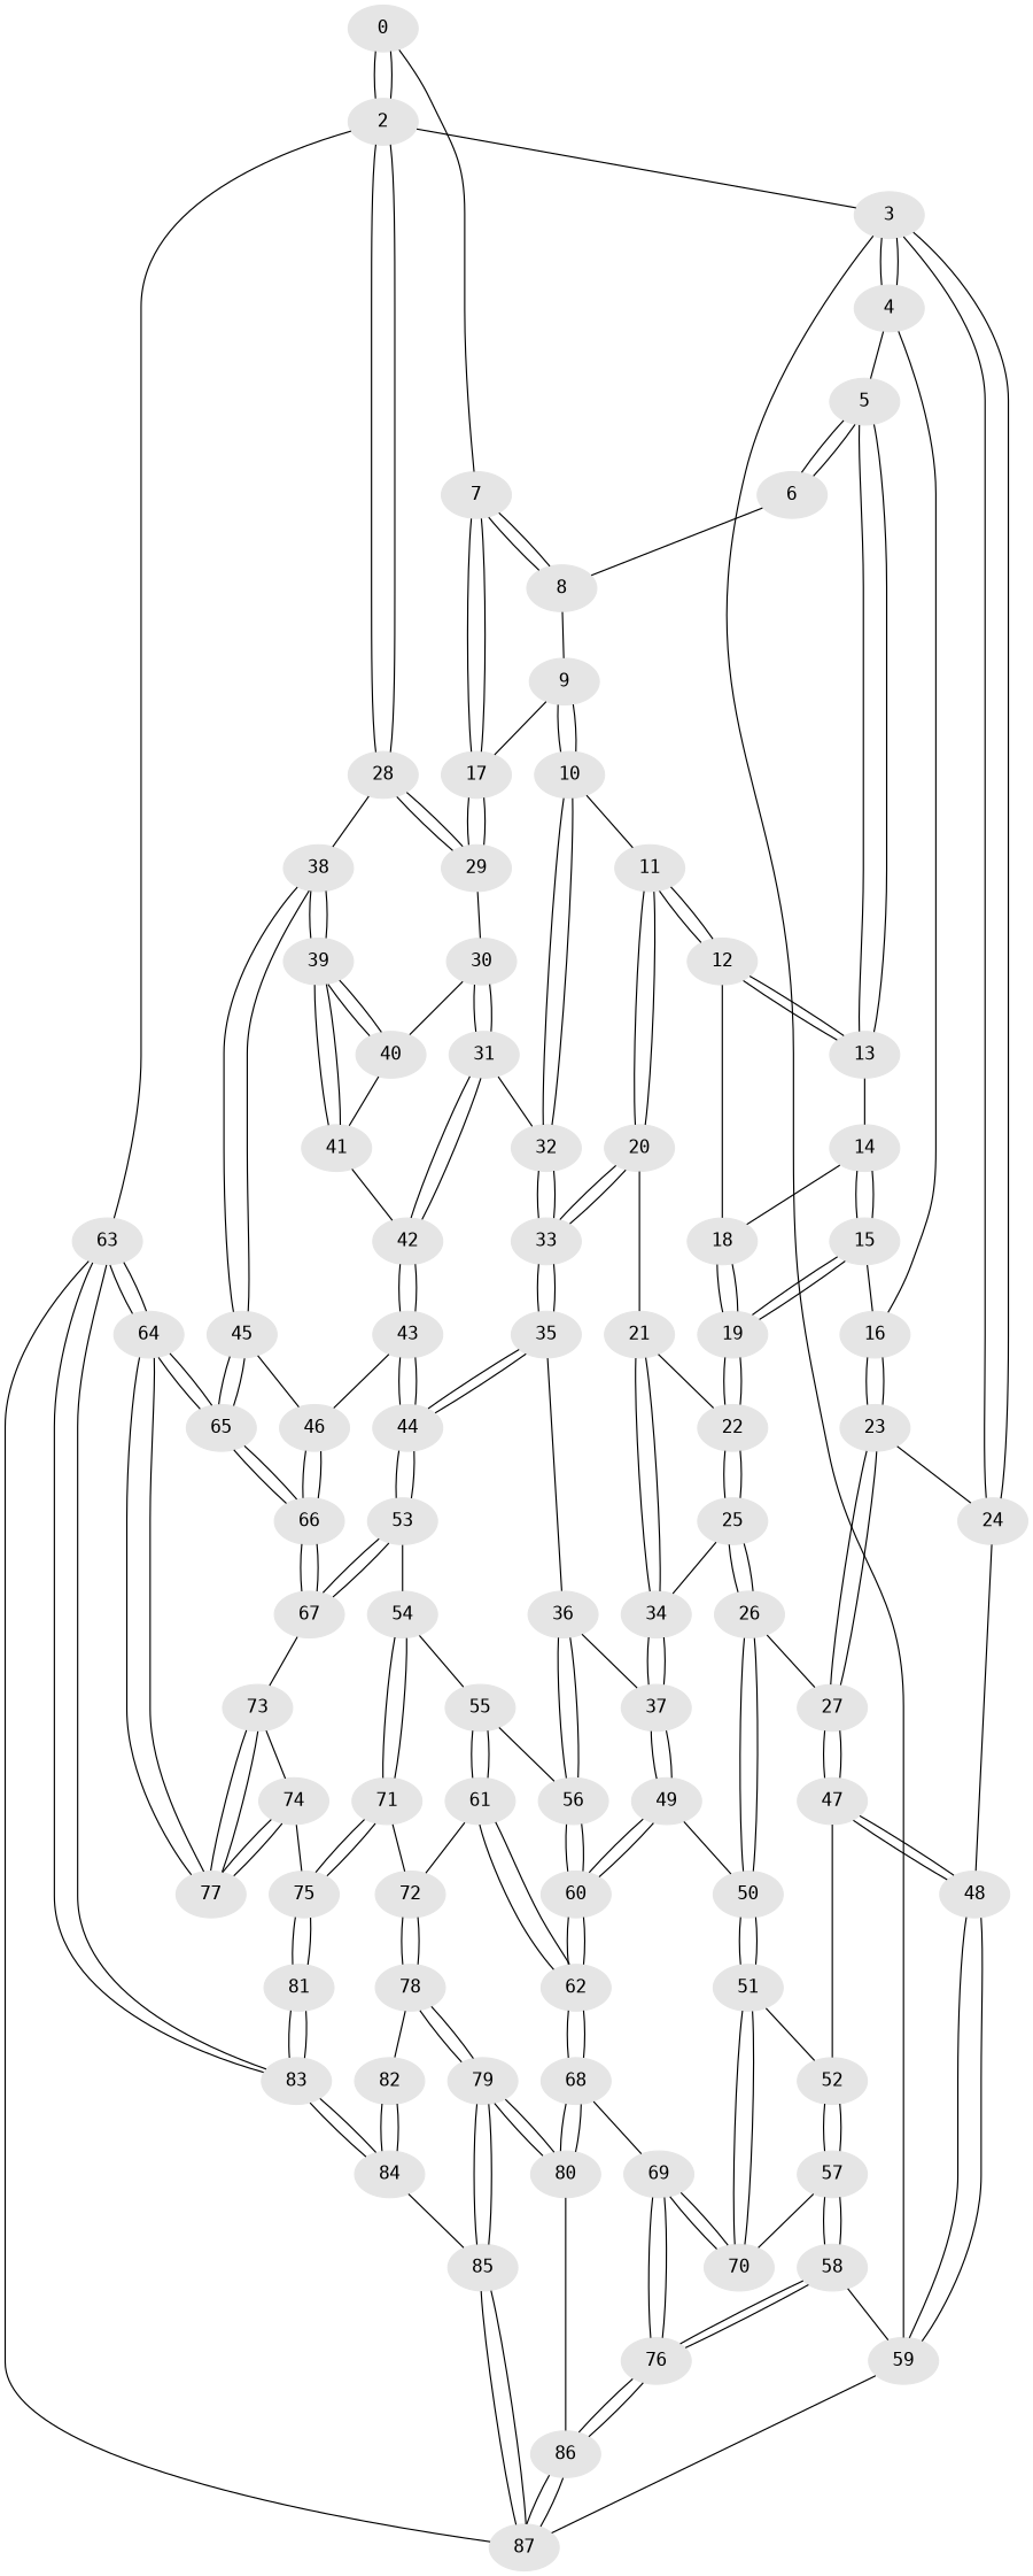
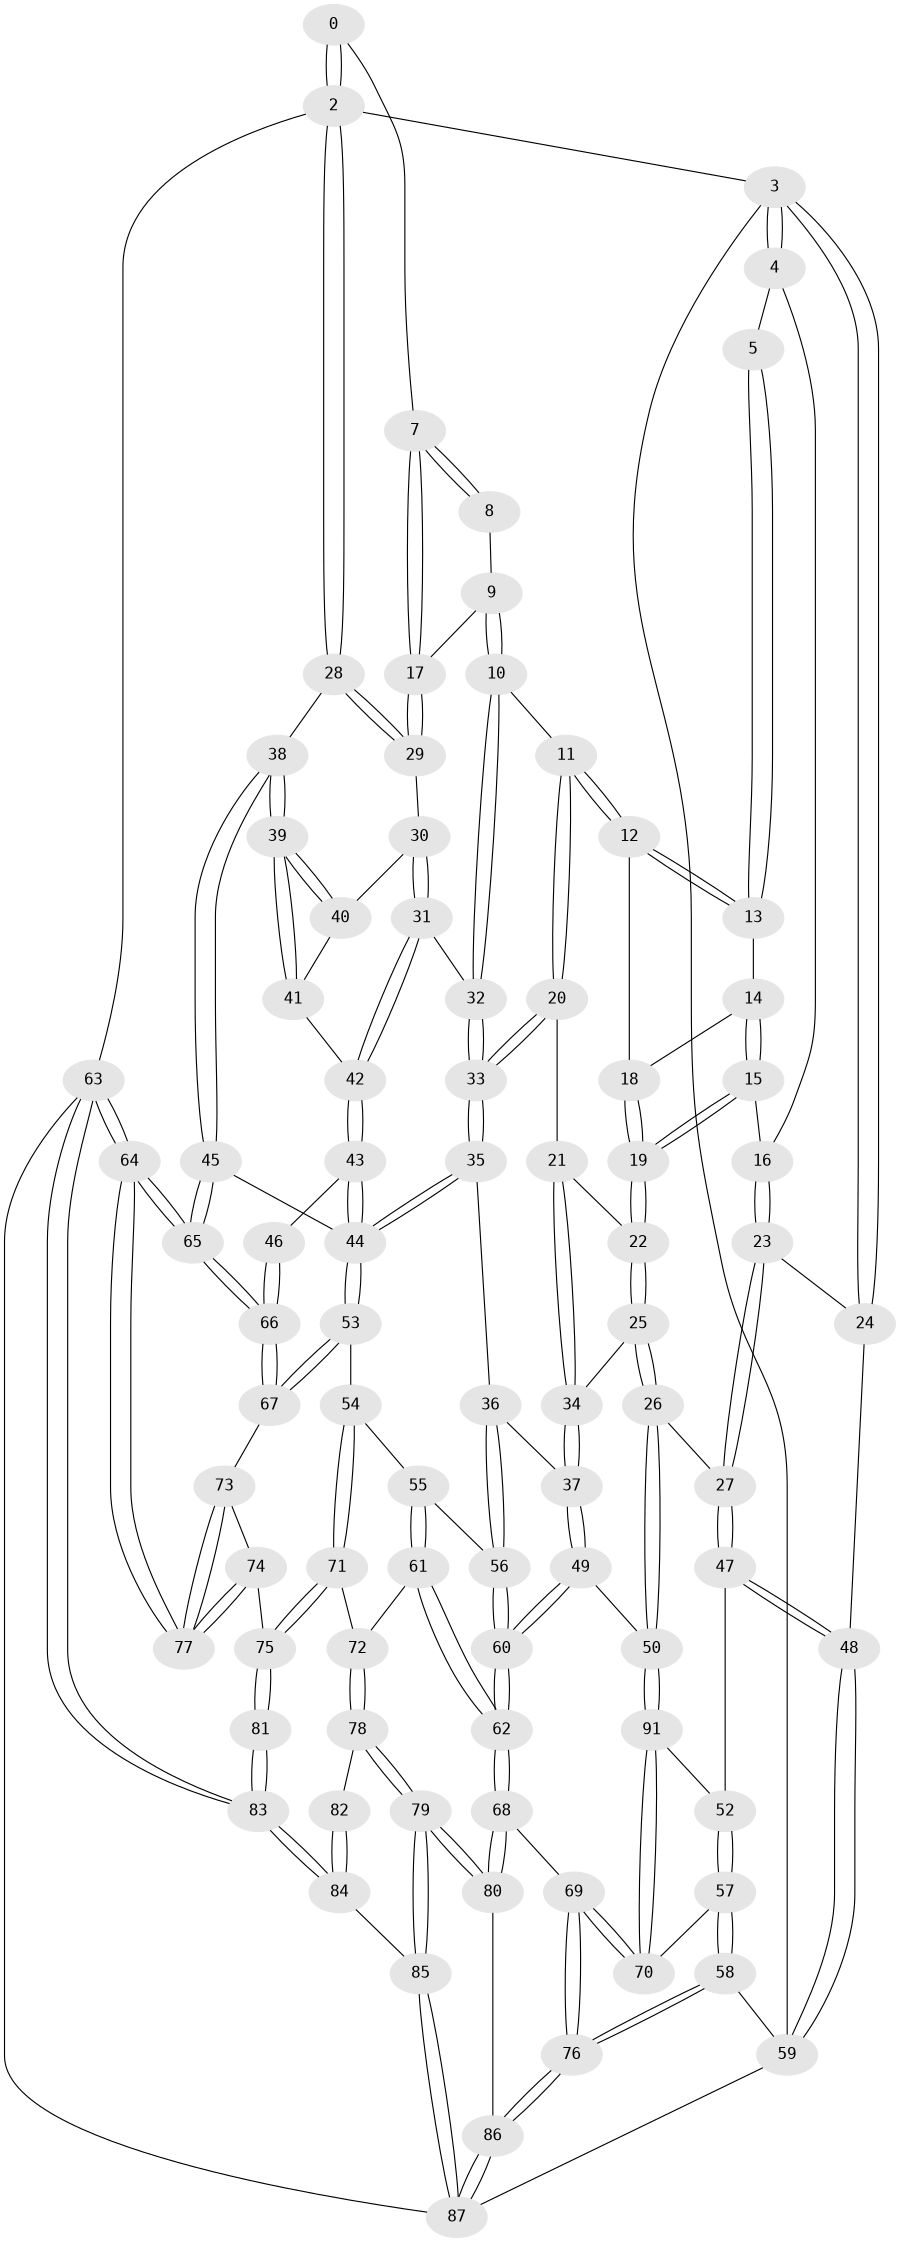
  graph {
    fontname="DejaVu Sans Mono"
    node [color=gray90 fontname="DejaVu Sans Mono" style=filled]
    edge [fontname="DejaVu Sans Mono"]
    n1 [label=0]
    2
    7
    3
    28
    63
    8
    17
    4
    24
    59
    29
    38
    87
    64
    83
    5
    16
    48
-   6
    13
    23
    14
    9
    10
    11
    32
    12
    20
    33
    18
    21
    19
    15
    22
    27
    30
    25
    34
    35
    37
    26
    47
    50
-   51
+   51 [label=91]
    52
    39
    45
    31
    40
    42
    41
    43
    36
    44
    49
    56
    53
    60
    46
    65
    66
    54
    67
    57
    62
    70
    58
    55
    71
    73
    61
    72
    75
    76
    86
    68
    78
    69
    80
    77
    84
    74
    81
    79
    82
    85
    n1 -- 2
    n1 -- 2
    n1 -- 7
    2 -- 3
    2 -- 28
    2 -- 28
    2 -- 63
    7 -- 8
    7 -- 8
    7 -- 17
    7 -- 17
    3 -- 4
    3 -- 4
    3 -- 24
    3 -- 24
    3 -- 59
    28 -- 29
    28 -- 29
    28 -- 38
    63 -- 87
    63 -- 64
    63 -- 64
    63 -- 83
    63 -- 83
    8 -- 9
    17 -- 29
    17 -- 29
    4 -- 5
    4 -- 16
    24 -- 48
    59 -- 87
    29 -- 30
    38 -- 39
    38 -- 39
    38 -- 45
    38 -- 45
    64 -- 65
    64 -- 65
    64 -- 77
    64 -- 77
    83 -- 84
    83 -- 84
-   5 -- 6
-   5 -- 6
    5 -- 13
    5 -- 13
    16 -- 23
    16 -- 23
    48 -- 59
    48 -- 59
-   6 -- 8
    13 -- 14
    23 -- 24
    23 -- 27
    23 -- 27
    14 -- 18
    14 -- 15
    14 -- 15
    9 -- 17
    9 -- 10
    9 -- 10
    10 -- 11
    10 -- 32
    10 -- 32
    11 -- 12
    11 -- 12
    11 -- 20
    11 -- 20
    32 -- 33
    32 -- 33
    12 -- 13
    12 -- 13
    12 -- 18
    20 -- 33
    20 -- 33
    20 -- 21
    33 -- 35
    33 -- 35
    18 -- 19
    18 -- 19
    21 -- 22
    21 -- 34
    21 -- 34
    19 -- 22
    19 -- 22
    15 -- 16
    15 -- 19
    15 -- 19
    22 -- 25
    22 -- 25
    27 -- 47
    27 -- 47
    30 -- 31
    30 -- 31
    30 -- 40
    25 -- 34
    25 -- 26
    25 -- 26
    34 -- 37
    34 -- 37
    35 -- 36
    35 -- 44
    35 -- 44
    37 -- 49
    37 -- 49
    26 -- 27
    26 -- 50
    26 -- 50
    47 -- 48
    47 -- 48
    47 -- 52
    50 -- 51
    50 -- 51
    51 -- 52
    51 -- 70
    51 -- 70
    52 -- 57
    52 -- 57
    39 -- 40
    39 -- 40
    39 -- 41
    39 -- 41
-   45 -- 46
+   45 -- 44
    45 -- 65
    45 -- 65
    31 -- 32
    31 -- 42
    31 -- 42
    40 -- 41
    42 -- 43
    42 -- 43
    41 -- 42
    43 -- 44
    43 -- 44
    43 -- 46
    36 -- 37
    36 -- 56
    36 -- 56
    44 -- 53
    44 -- 53
    49 -- 50
    49 -- 60
    49 -- 60
    56 -- 60
    56 -- 60
    53 -- 54
    53 -- 67
    53 -- 67
    60 -- 62
    60 -- 62
    46 -- 66
    46 -- 66
    65 -- 66
    65 -- 66
    66 -- 67
    66 -- 67
    54 -- 55
    54 -- 71
    54 -- 71
    67 -- 73
    57 -- 70
    57 -- 58
    57 -- 58
    62 -- 68
    62 -- 68
    58 -- 59
    58 -- 76
    58 -- 76
    55 -- 56
    55 -- 61
    55 -- 61
    71 -- 72
    71 -- 75
    71 -- 75
    73 -- 77
    73 -- 77
    73 -- 74
    61 -- 62
    61 -- 62
    61 -- 72
    72 -- 78
    72 -- 78
    75 -- 81
    75 -- 81
    76 -- 86
    76 -- 86
    86 -- 87
    86 -- 87
    68 -- 69
    68 -- 80
    68 -- 80
    78 -- 79
    78 -- 79
    78 -- 82
    69 -- 70
    69 -- 70
    69 -- 76
    69 -- 76
    80 -- 86
    84 -- 85
    74 -- 75
    74 -- 77
    74 -- 77
    81 -- 83
    81 -- 83
    79 -- 80
    79 -- 80
    79 -- 85
    79 -- 85
    82 -- 84
    82 -- 84
    85 -- 87
    85 -- 87
  }
